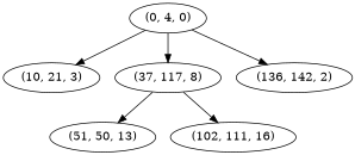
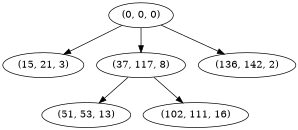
  digraph {
-   "(0, 0, 0)" [label="(0, 4, 0)"]
-   "(15, 21, 3)" [label="(10, 21, 3)"]
+   "(0, 0, 0)"
+   "(15, 21, 3)"
    "(37, 117, 8)"
    n4 [label="(136, 142, 2)"]
-   "(51, 53, 13)" [label="(51, 50, 13)"]
+   "(51, 53, 13)"
    n6 [label="(102, 111, 16)"]
    "(0, 0, 0)" -> "(15, 21, 3)"
    "(0, 0, 0)" -> "(37, 117, 8)"
    "(0, 0, 0)" -> n4
    "(37, 117, 8)" -> "(51, 53, 13)"
    "(37, 117, 8)" -> n6
  }
